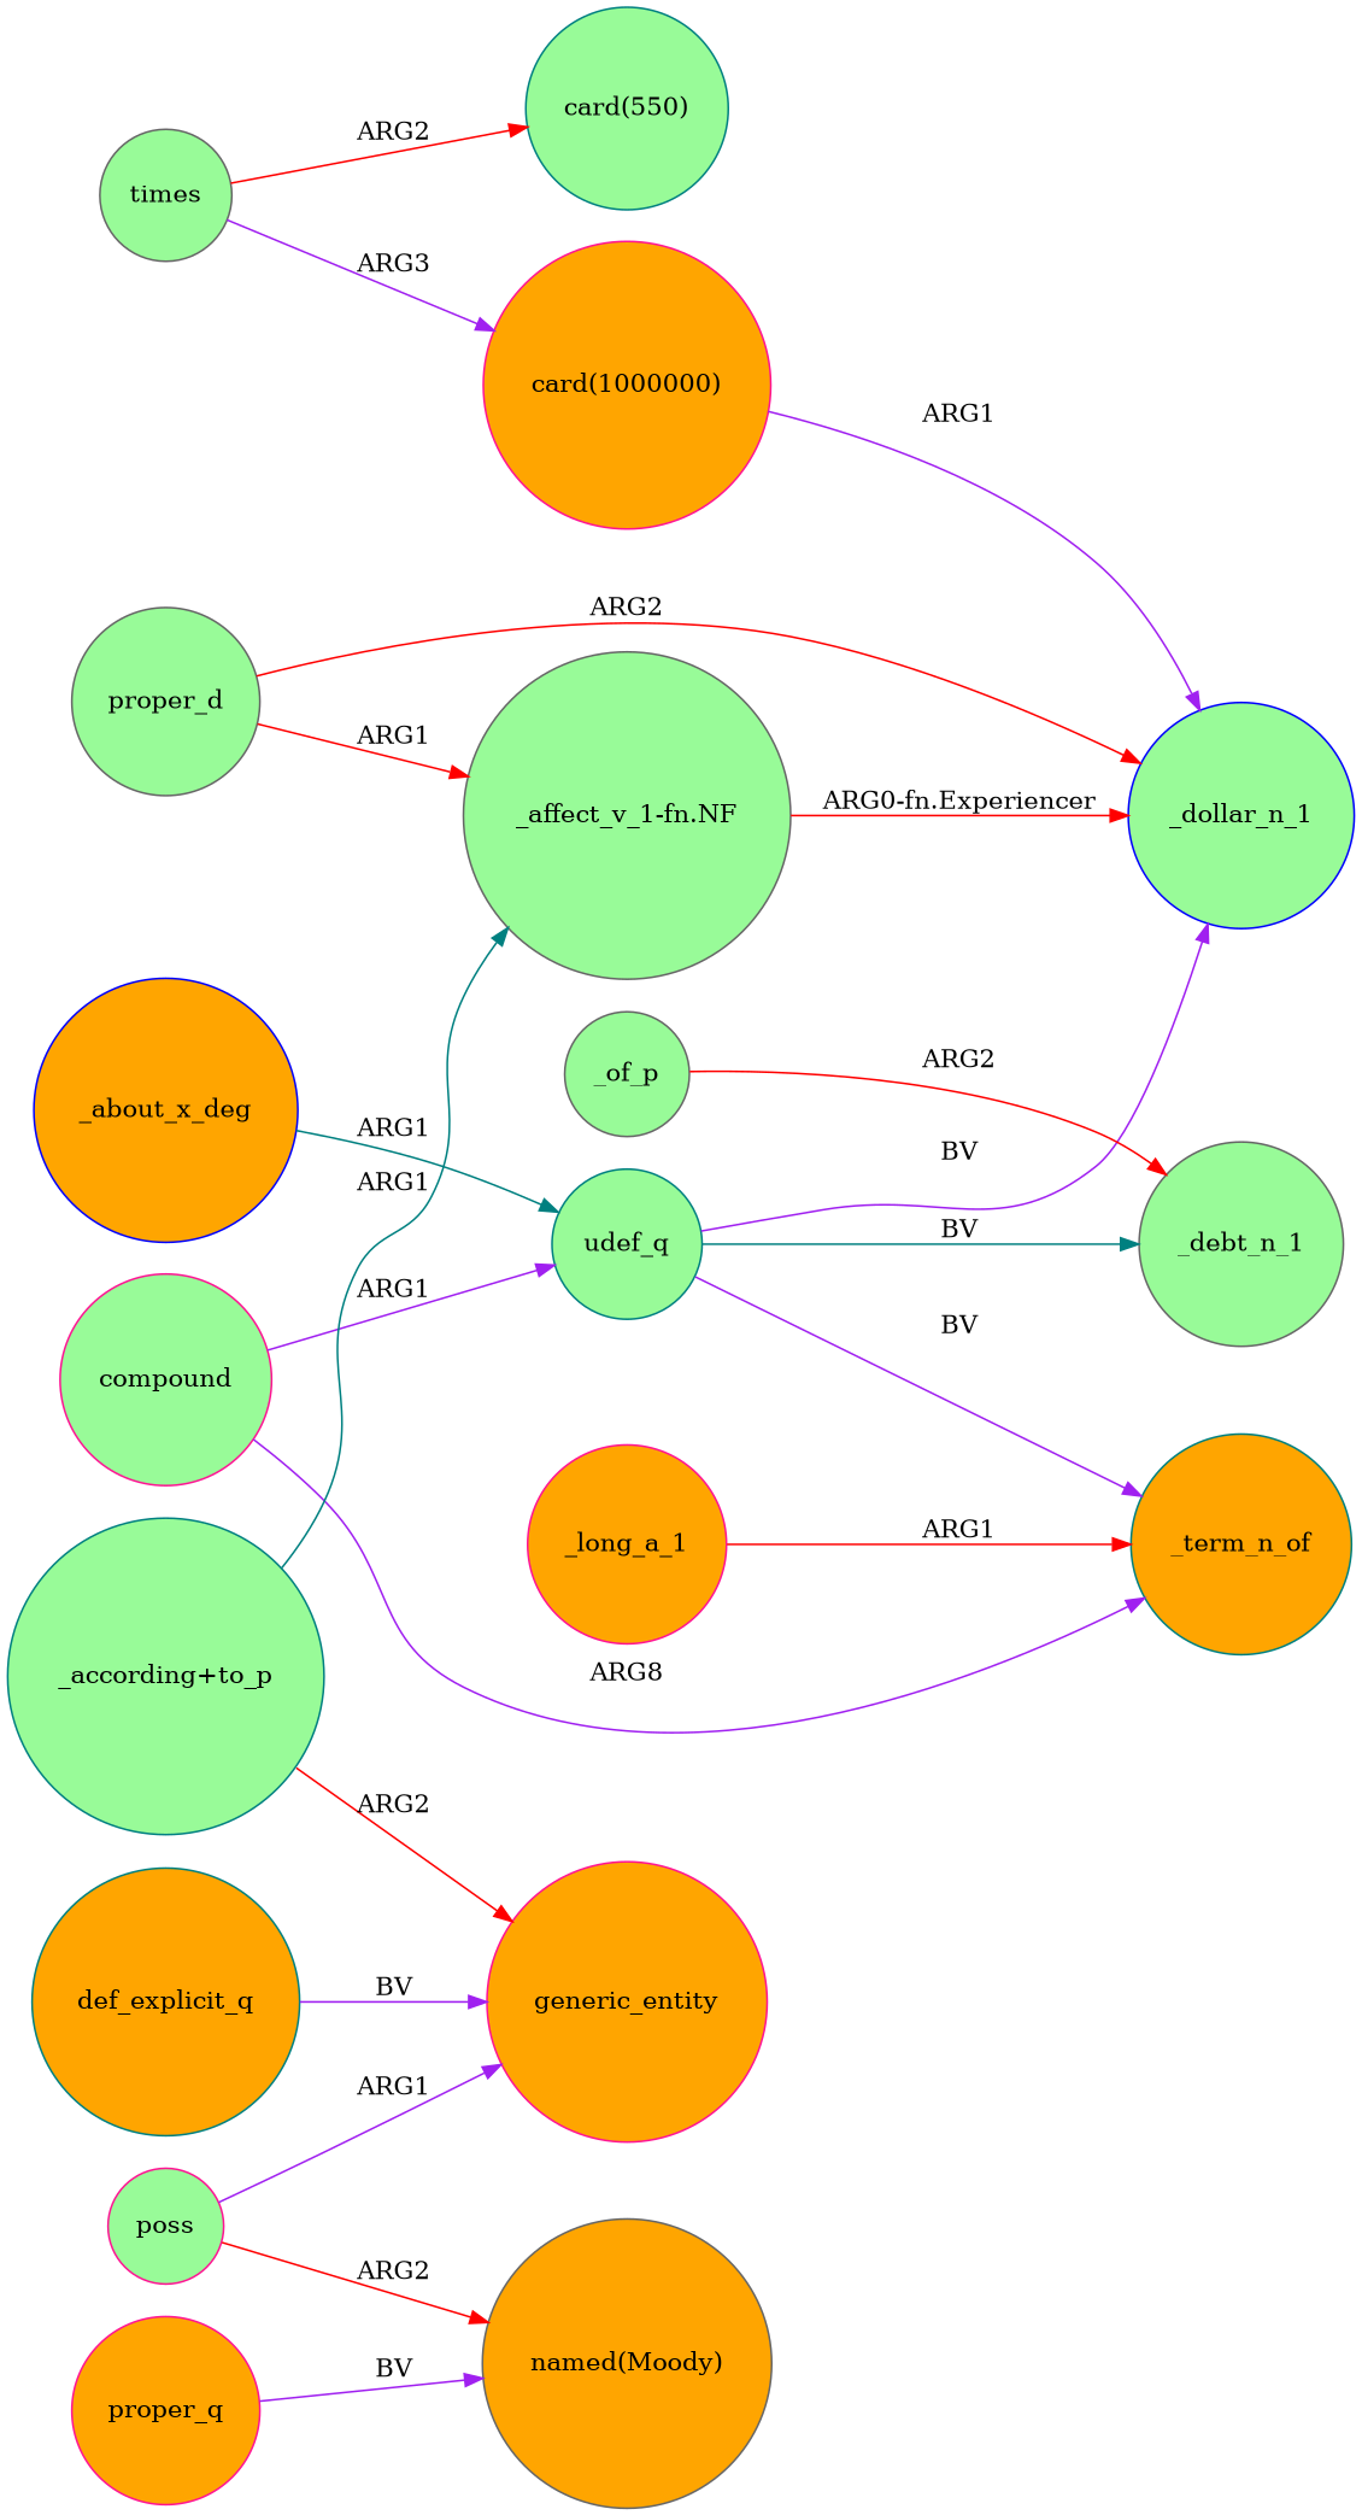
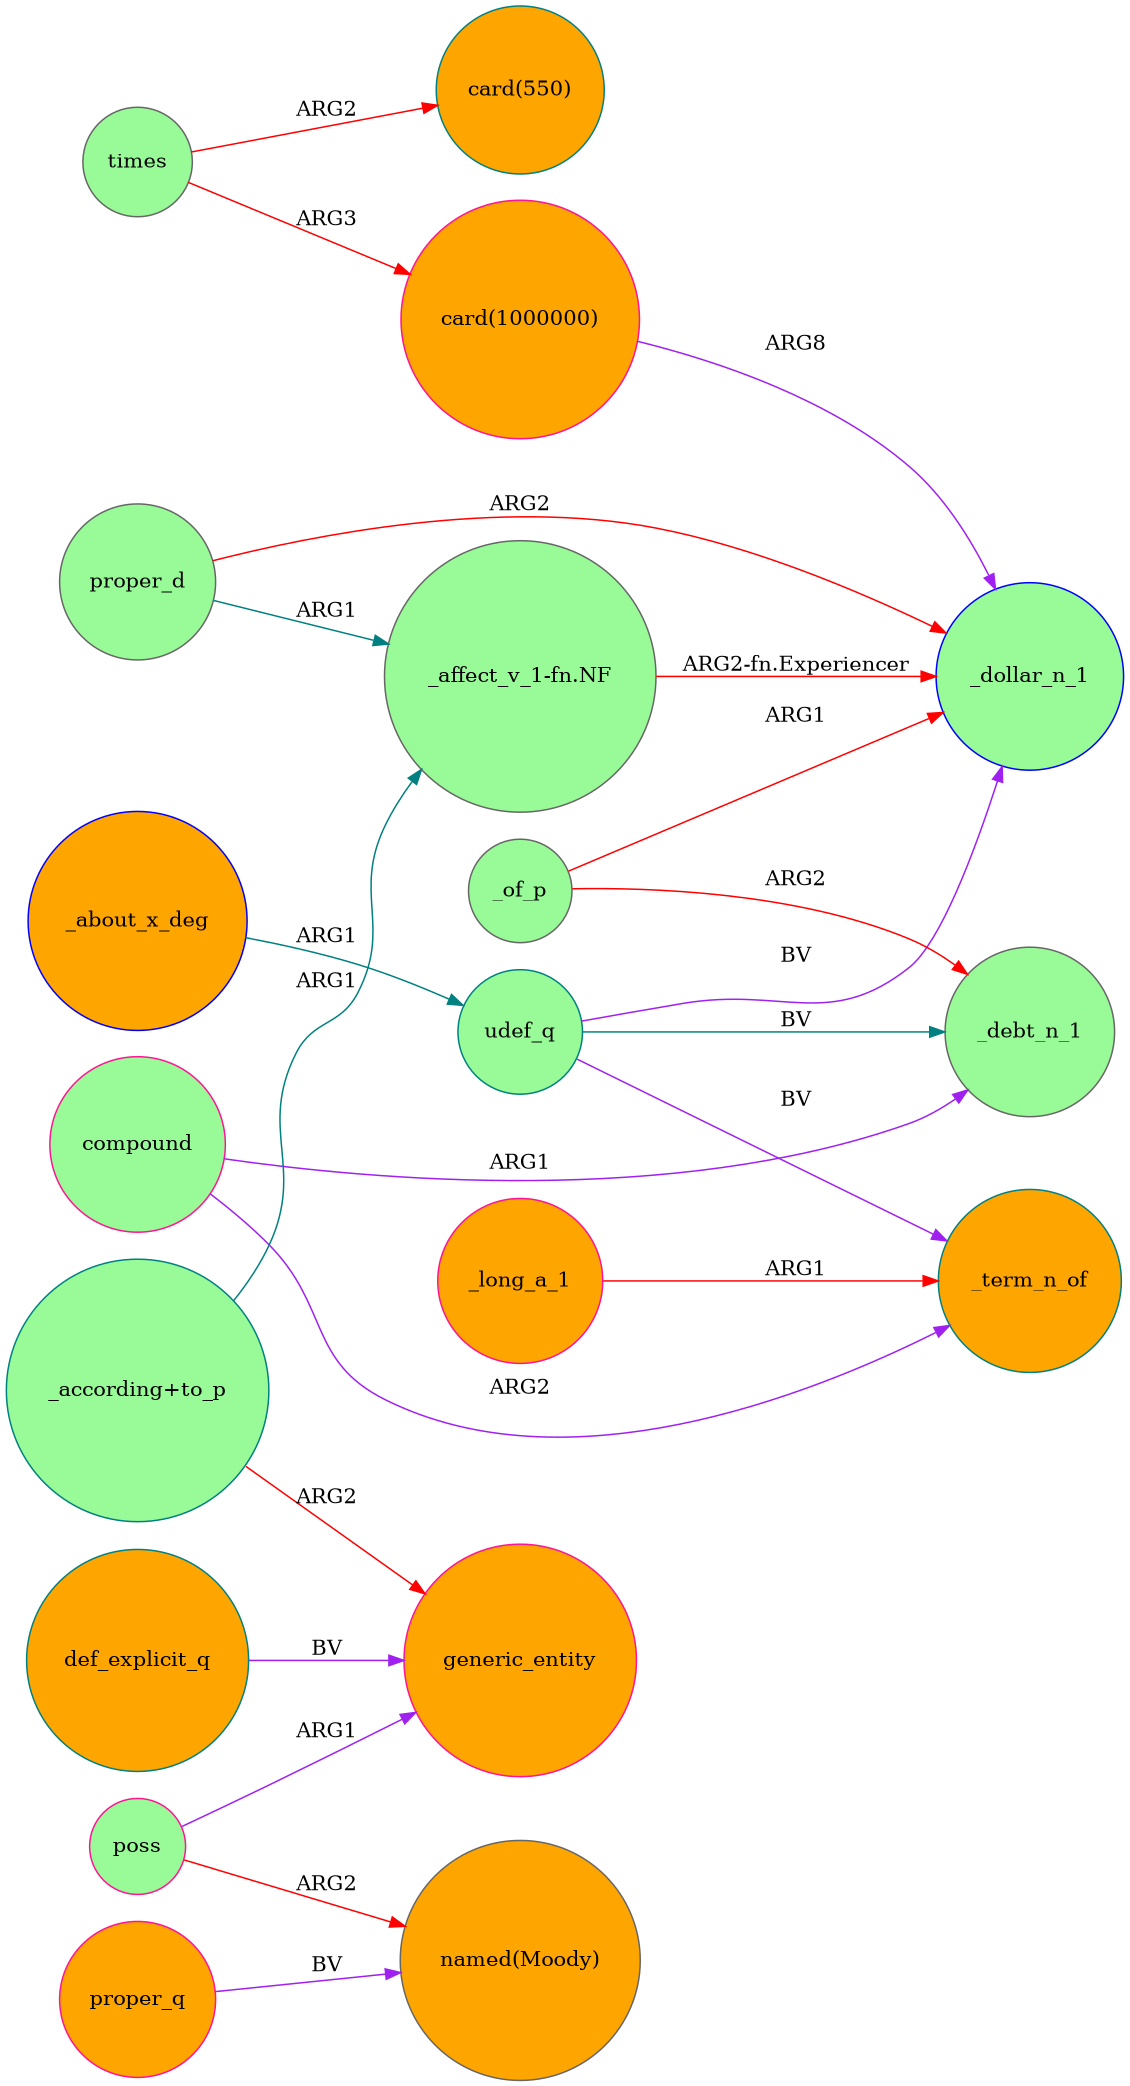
  digraph {
    rankdir=LR
    node [color=deeppink fillcolor=palegreen shape=circle style=filled]
    edge [color=red]
    "card(1000000)" [fillcolor=orange]
    _dollar_n_1 [color=blue]
    _debt_n_1 [color=gray40]
    compound
    _term_n_of [color=teal fillcolor=orange]
    generic_entity [fillcolor=orange]
    poss
    "named(Moody)" [color=gray40 fillcolor=orange]
    proper_q [fillcolor=orange]
    udef_q [color=teal]
    _of_p [color=gray40]
    def_explicit_q [color=teal fillcolor=orange]
    "_according+to_p" [color=teal]
    "_affect_v_1-fn.NF" [color=gray40]
    _about_x_deg [color=blue fillcolor=orange]
    times [color=gray40]
-   "card(550)" [color=teal]
+   "card(550)" [color=teal fillcolor=orange]
    n18 [color=gray40 label=proper_d]
    _long_a_1 [fillcolor=orange]
-   "card(1000000)" -> _dollar_n_1 [color=purple label=ARG1]
-   compound -> udef_q [color=purple label=ARG1]
-   compound -> _term_n_of [color=purple label=ARG8]
+   "card(1000000)" -> _dollar_n_1 [color=purple label=ARG8]
+   compound -> _debt_n_1 [color=purple label=ARG1]
+   compound -> _term_n_of [color=purple label=ARG2]
    poss -> generic_entity [color=purple label=ARG1]
    poss -> "named(Moody)" [label=ARG2]
    proper_q -> "named(Moody)" [color=purple label=BV]
    udef_q -> _dollar_n_1 [color=purple label=BV]
    udef_q -> _debt_n_1 [color=teal label=BV]
    udef_q -> _term_n_of [color=purple label=BV]
+   _of_p -> _dollar_n_1 [label=ARG1]
    _of_p -> _debt_n_1 [label=ARG2]
    def_explicit_q -> generic_entity [color=purple label=BV]
    "_according+to_p" -> generic_entity [label=ARG2]
    "_according+to_p" -> "_affect_v_1-fn.NF" [color=teal label=ARG1]
-   "_affect_v_1-fn.NF" -> _dollar_n_1 [label="ARG0-fn.Experiencer"]
+   "_affect_v_1-fn.NF" -> _dollar_n_1 [label="ARG2-fn.Experiencer"]
    _about_x_deg -> udef_q [color=teal label=ARG1]
-   times -> "card(1000000)" [color=purple label=ARG3]
+   times -> "card(1000000)" [label=ARG3]
    times -> "card(550)" [label=ARG2]
    n18 -> _dollar_n_1 [label=ARG2]
-   n18 -> "_affect_v_1-fn.NF" [label=ARG1]
+   n18 -> "_affect_v_1-fn.NF" [color=teal label=ARG1]
    _long_a_1 -> _term_n_of [label=ARG1]
  }
